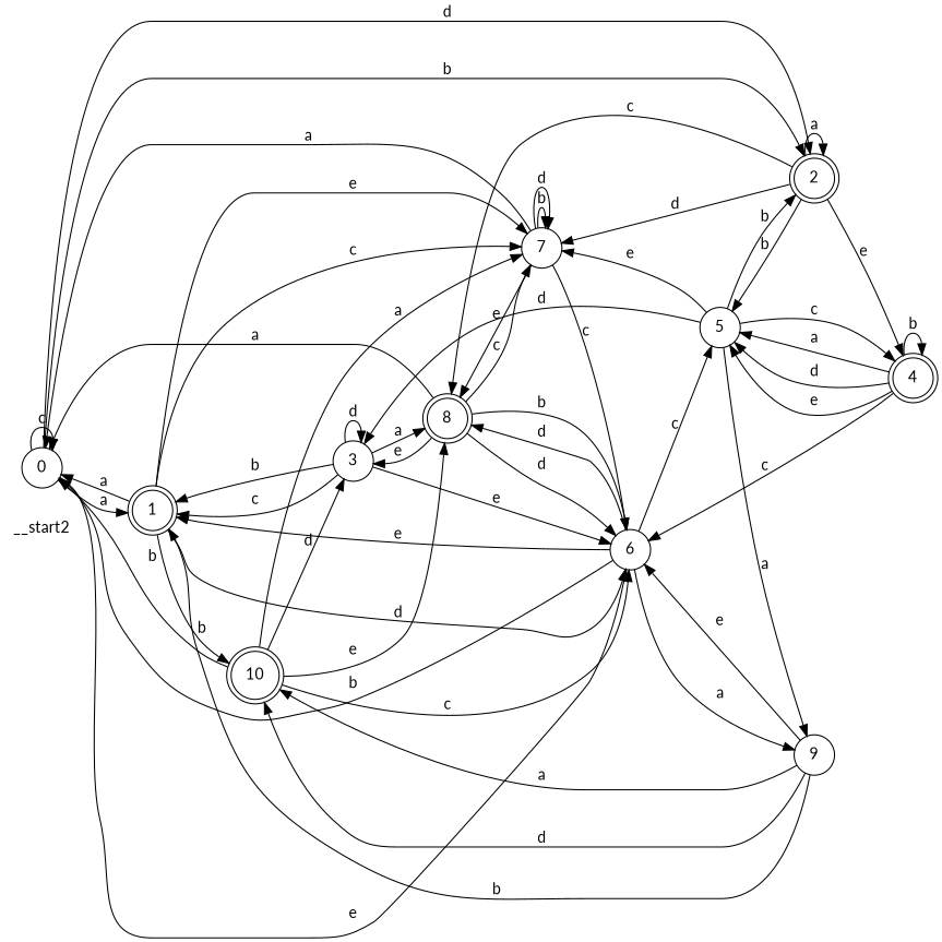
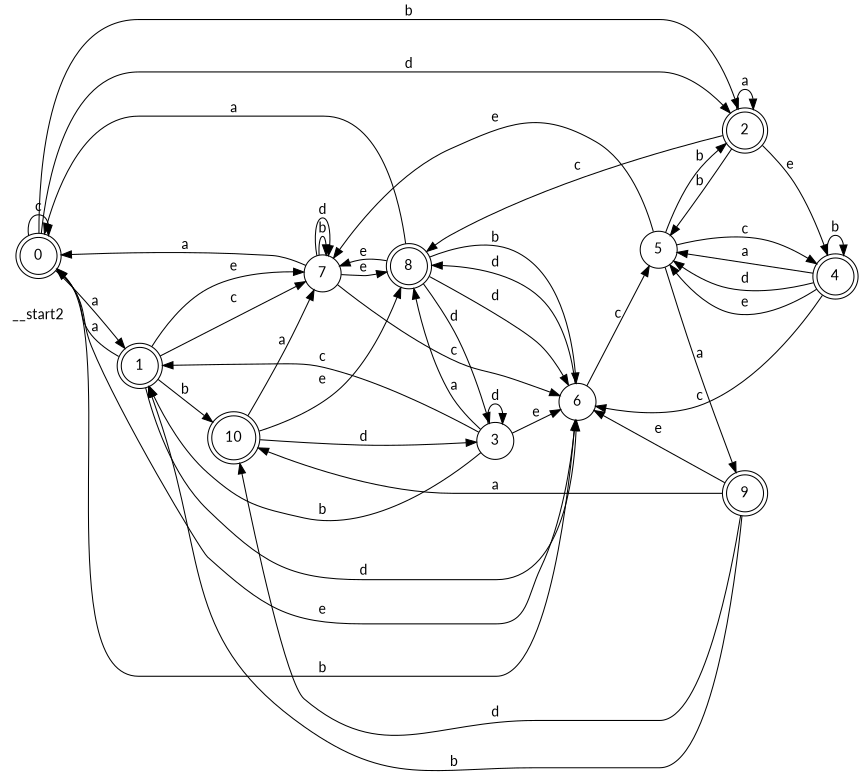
  digraph {
    fontname=Lato
    rankdir=LR
    node [fontname=Lato shape=doublecircle color=black fillcolor=white style="rounded,filled"]
    edge [fontname=Lato]
    n1 [label=__start2 shape=none color="" fillcolor="" style=""]
-   n2 [label=0 shape=circle style=filled]
+   n2 [label=0 style=filled]
    n3 [label=1]
    n4 [label=2]
    n5 [label=6 shape=circle style=filled]
    n6 [label=7 shape=circle style=filled]
    n7 [label=10]
    n8 [label=4]
    n9 [label=5 shape=circle style=filled]
    n10 [label=8]
-   n11 [label=9 shape=circle]
+   n11 [label=9]
    n12 [label=3 shape=circle style=filled]
    n2 -> n2 [label=c]
    n2 -> n3 [label=a]
    n2 -> n4 [label=b]
    n2 -> n4 [label=d]
    n2 -> n5 [label=e]
    n3 -> n2 [label=a]
    n3 -> n5 [label=d]
    n3 -> n6 [label=c]
    n3 -> n6 [label=e]
    n3 -> n7 [label=b]
    n4 -> n4 [label=a]
-   n4 -> n6 [label=d]
    n4 -> n8 [label=e]
    n4 -> n9 [label=b]
    n4 -> n10 [label=c]
    n5 -> n2 [label=b]
-   n5 -> n3 [label=e]
    n5 -> n9 [label=c]
    n5 -> n10 [label=d]
-   n5 -> n11 [label=a]
    n6 -> n2 [label=a]
    n6 -> n5 [label=c]
    n6 -> n6 [label=b]
    n6 -> n6 [label=d]
    n6 -> n10 [label=e]
-   n7 -> n2 [label=b]
-   n7 -> n5 [label=c]
    n7 -> n6 [label=a]
    n7 -> n10 [label=e]
    n7 -> n12 [label=d]
    n8 -> n5 [label=c]
    n8 -> n8 [label=b]
    n8 -> n9 [label=a]
    n8 -> n9 [label=d]
    n8 -> n9 [label=e]
    n9 -> n4 [label=b]
    n9 -> n6 [label=e]
    n9 -> n8 [label=c]
    n9 -> n11 [label=a]
-   n9 -> n12 [label=d]
    n10 -> n2 [label=a]
    n10 -> n5 [label=b]
    n10 -> n5 [label=d]
-   n10 -> n6 [label=c]
-   n10 -> n12 [label=e]
+   n10 -> n6 [label=e]
+   n10 -> n12 [label=d]
    n11 -> n3 [label=b]
    n11 -> n5 [label=e]
    n11 -> n7 [label=a]
    n11 -> n7 [label=d]
    n12 -> n3 [label=b]
    n12 -> n3 [label=c]
    n12 -> n5 [label=e]
    n12 -> n10 [label=a]
    n12 -> n12 [label=d]
  }
